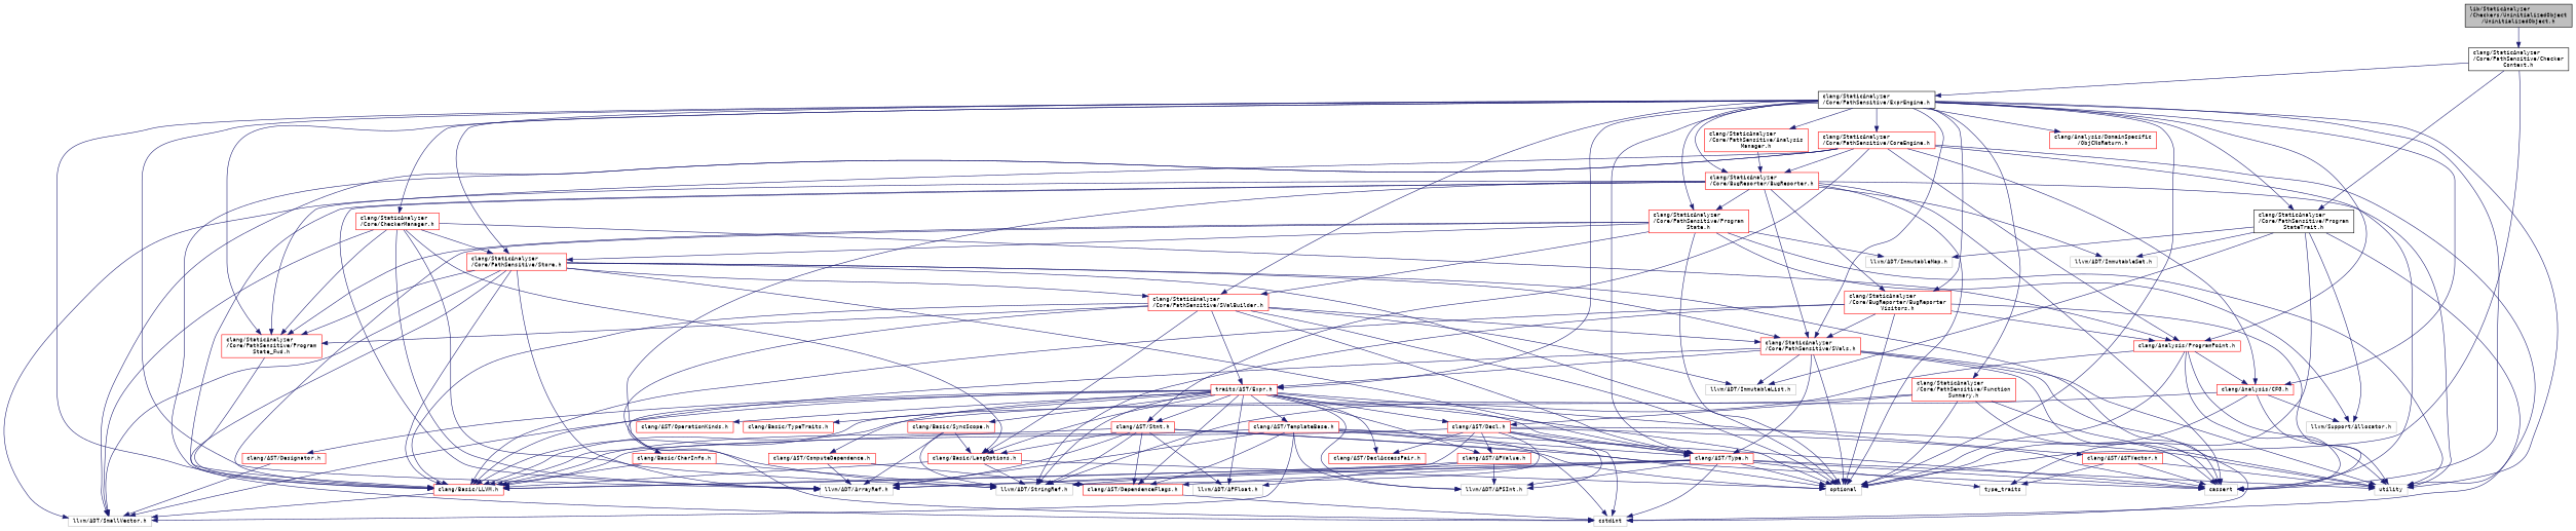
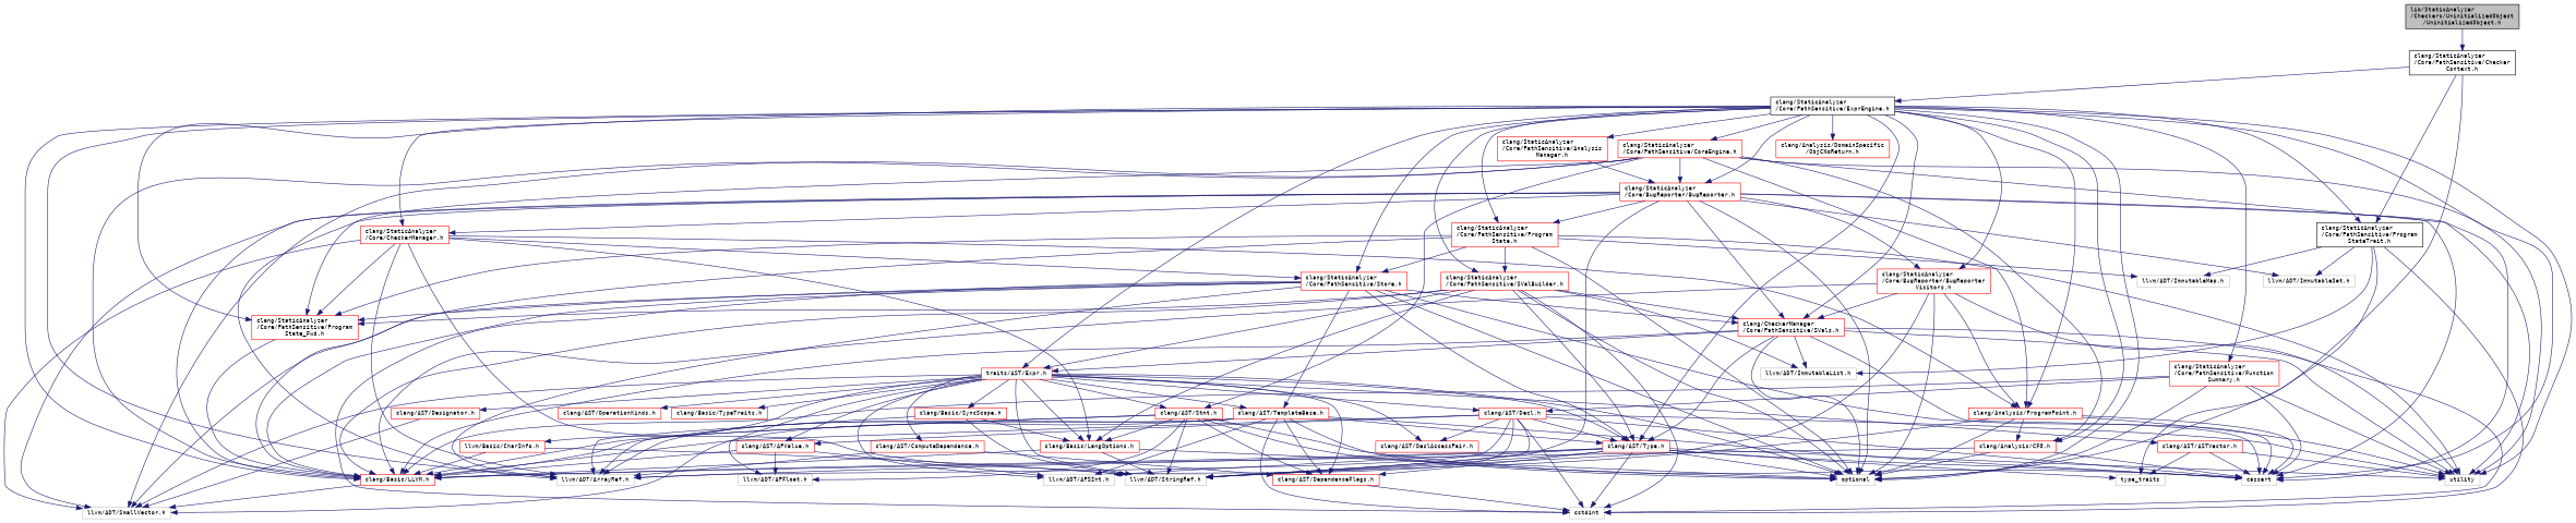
  digraph {
    fontname="DejaVu Sans Mono"
    node [color=red fontname="DejaVu Sans Mono" fontsize=10 shape=record]
    edge [color=midnightblue fontname="DejaVu Sans Mono" fontsize=10 labelfontname=Helvetica labelfontsize=10 style=solid]
    n1 [color=black fillcolor=grey75 fontcolor=black height=0.2 label="lib/StaticAnalyzer\l/Checkers/UninitializedObject\l/UninitializedObject.h" style=filled width=0.4]
    n2 [color=black height=0.2 label="clang/StaticAnalyzer\l/Core/PathSensitive/Checker\lContext.h" width=0.4]
    n3 [color=black height=0.2 label="clang/StaticAnalyzer\l/Core/PathSensitive/ExprEngine.h" width=0.4]
    n4 [color=grey75 height=0.2 label=optional width=0.4]
    n5 [color=black height=0.2 label="clang/StaticAnalyzer\l/Core/PathSensitive/Program\lStateTrait.h" width=0.4]
    n6 [height=0.2 label="traits/AST/Expr.h" width=0.4]
    n7 [height=0.2 label="clang/Basic/LLVM.h" width=0.4]
    n8 [color=grey75 height=0.2 label=cassert width=0.4]
    n9 [color=grey75 height=0.2 label=utility width=0.4]
    n10 [color=grey75 height=0.2 label="llvm/ADT/ArrayRef.h" width=0.4]
    n11 [height=0.2 label="clang/AST/Type.h" width=0.4]
    n12 [height=0.2 label="clang/Analysis/CFG.h" width=0.4]
    n13 [height=0.2 label="clang/Analysis/DomainSpecific\l/ObjCNoReturn.h" width=0.4]
    n14 [height=0.2 label="clang/Analysis/ProgramPoint.h" width=0.4]
    n15 [height=0.2 label="clang/StaticAnalyzer\l/Core/CheckerManager.h" width=0.4]
    n16 [height=0.2 label="clang/StaticAnalyzer\l/Core/PathSensitive/Program\lState_Fwd.h" width=0.4]
    n17 [height=0.2 label="clang/StaticAnalyzer\l/Core/PathSensitive/Store.h" width=0.4]
    n18 [height=0.2 label="clang/StaticAnalyzer\l/Core/PathSensitive/SValBuilder.h" width=0.4]
-   n19 [height=0.2 label="clang/StaticAnalyzer\l/Core/PathSensitive/SVals.h" width=0.4]
+   n19 [height=0.2 label="clang/CheckerManager\l/Core/PathSensitive/SVals.h" width=0.4]
    n20 [height=0.2 label="clang/StaticAnalyzer\l/Core/BugReporter/BugReporter.h" width=0.4]
    n21 [height=0.2 label="clang/StaticAnalyzer\l/Core/BugReporter/BugReporter\lVisitors.h" width=0.4]
    n22 [height=0.2 label="clang/StaticAnalyzer\l/Core/PathSensitive/Program\lState.h" width=0.4]
    n23 [height=0.2 label="clang/StaticAnalyzer\l/Core/PathSensitive/Analysis\lManager.h" width=0.4]
    n24 [height=0.2 label="clang/StaticAnalyzer\l/Core/PathSensitive/CoreEngine.h" width=0.4]
    n25 [height=0.2 label="clang/StaticAnalyzer\l/Core/PathSensitive/Function\lSummary.h" width=0.4]
    n26 [color=grey75 height=0.2 label=type_traits width=0.4]
    n27 [color=grey75 height=0.2 label=cstdint width=0.4]
-   n28 [color=grey75 height=0.2 label="llvm/Support/Allocator.h" width=0.4]
    n29 [color=grey75 height=0.2 label="llvm/ADT/ImmutableList.h" width=0.4]
    n30 [color=grey75 height=0.2 label="llvm/ADT/ImmutableSet.h" width=0.4]
    n31 [color=grey75 height=0.2 label="llvm/ADT/ImmutableMap.h" width=0.4]
    n32 [height=0.2 label="clang/AST/APValue.h" width=0.4]
    n33 [color=grey75 height=0.2 label="llvm/ADT/SmallVector.h" width=0.4]
    n34 [color=grey75 height=0.2 label="llvm/ADT/APFloat.h" width=0.4]
    n35 [color=grey75 height=0.2 label="llvm/ADT/APSInt.h" width=0.4]
    n36 [height=0.2 label="clang/AST/ASTVector.h" width=0.4]
    n37 [height=0.2 label="clang/AST/ComputeDependence.h" width=0.4]
    n38 [height=0.2 label="clang/AST/DependenceFlags.h" width=0.4]
    n39 [height=0.2 label="clang/AST/Decl.h" width=0.4]
    n40 [height=0.2 label="clang/AST/DeclAccessPair.h" width=0.4]
    n41 [color=grey75 height=0.2 label="llvm/ADT/StringRef.h" width=0.4]
    n42 [height=0.2 label="clang/AST/Designator.h" width=0.4]
    n43 [height=0.2 label="clang/AST/OperationKinds.h" width=0.4]
    n44 [height=0.2 label="clang/AST/Stmt.h" width=0.4]
    n45 [height=0.2 label="clang/Basic/LangOptions.h" width=0.4]
    n46 [height=0.2 label="clang/AST/TemplateBase.h" width=0.4]
-   n47 [height=0.2 label="clang/Basic/CharInfo.h" width=0.4]
+   n47 [height=0.2 label="llvm/Basic/CharInfo.h" width=0.4]
    n48 [height=0.2 label="clang/Basic/SyncScope.h" width=0.4]
    n49 [height=0.2 label="clang/Basic/TypeTraits.h" width=0.4]
    n1 -> n2
    n2 -> n3
    n2 -> n4
    n2 -> n5
    n3 -> n4
    n3 -> n5
    n3 -> n6
    n3 -> n7
    n3 -> n8
    n3 -> n9
    n3 -> n10
    n3 -> n11
    n3 -> n12
    n3 -> n13
    n3 -> n14
    n3 -> n15
    n3 -> n16
    n3 -> n17
    n3 -> n18
    n3 -> n19
    n3 -> n20
    n3 -> n21
    n3 -> n22
    n3 -> n23
    n3 -> n24
    n3 -> n25
    n5 -> n26
    n5 -> n27
-   n5 -> n28
    n5 -> n29
    n5 -> n30
    n5 -> n31
    n6 -> n4
    n6 -> n11
    n6 -> n32
    n6 -> n33
    n6 -> n34
    n6 -> n35
    n6 -> n36
    n6 -> n37
    n6 -> n38
    n6 -> n39
    n6 -> n40
    n6 -> n41
    n6 -> n42
    n6 -> n43
    n6 -> n44
    n6 -> n45
    n6 -> n46
    n6 -> n47
    n6 -> n48
    n6 -> n49
    n7 -> n33
    n11 -> n4
    n11 -> n7
    n11 -> n8
    n11 -> n9
    n11 -> n10
    n11 -> n26
    n11 -> n27
    n11 -> n35
    n11 -> n38
    n11 -> n41
    n12 -> n4
    n12 -> n7
    n12 -> n8
-   n12 -> n28
    n14 -> n4
    n14 -> n8
    n14 -> n9
    n14 -> n12
    n14 -> n41
    n15 -> n10
    n15 -> n14
    n15 -> n16
    n15 -> n17
    n15 -> n33
    n15 -> n41
    n15 -> n45
    n16 -> n7
    n17 -> n4
    n17 -> n7
    n17 -> n8
    n17 -> n10
    n17 -> n11
    n17 -> n16
-   n17 -> n18
+   n17 -> n46
    n17 -> n19
    n17 -> n27
    n17 -> n33
    n18 -> n4
    n18 -> n6
    n18 -> n7
    n18 -> n11
    n18 -> n16
    n18 -> n19
    n18 -> n27
    n18 -> n29
    n18 -> n45
    n19 -> n4
    n19 -> n6
    n19 -> n7
    n19 -> n8
    n19 -> n9
    n19 -> n11
    n19 -> n27
    n19 -> n29
    n20 -> n4
    n20 -> n7
    n20 -> n8
    n20 -> n9
    n20 -> n10
+   n20 -> n15
    n20 -> n19
    n20 -> n21
    n20 -> n22
    n20 -> n30
    n20 -> n33
    n20 -> n41
    n21 -> n4
    n21 -> n7
    n21 -> n9
    n21 -> n14
    n21 -> n19
    n21 -> n41
    n22 -> n4
    n22 -> n7
    n22 -> n9
    n22 -> n16
    n22 -> n17
    n22 -> n18
-   n22 -> n28
    n22 -> n31
    n23 -> n20
    n24 -> n7
    n24 -> n8
    n24 -> n9
    n24 -> n12
    n24 -> n14
    n24 -> n16
    n24 -> n20
    n24 -> n33
    n24 -> n44
    n25 -> n4
    n25 -> n7
    n25 -> n8
    n25 -> n9
    n25 -> n39
    n32 -> n7
    n32 -> n34
    n32 -> n35
    n36 -> n8
    n36 -> n9
    n36 -> n26
    n37 -> n10
    n37 -> n38
    n38 -> n27
    n39 -> n7
    n39 -> n8
    n39 -> n9
    n39 -> n10
    n39 -> n11
    n39 -> n27
    n39 -> n32
    n39 -> n35
    n39 -> n40
    n39 -> n41
    n42 -> n33
    n44 -> n4
    n44 -> n7
    n44 -> n8
    n44 -> n10
    n44 -> n34
    n44 -> n38
    n44 -> n41
    n44 -> n45
    n45 -> n4
    n45 -> n7
    n45 -> n41
    n46 -> n4
    n46 -> n7
    n46 -> n8
    n46 -> n10
    n46 -> n11
    n46 -> n27
    n46 -> n33
    n46 -> n35
    n46 -> n38
    n47 -> n7
    n47 -> n41
    n48 -> n10
    n48 -> n41
    n48 -> n45
  }
